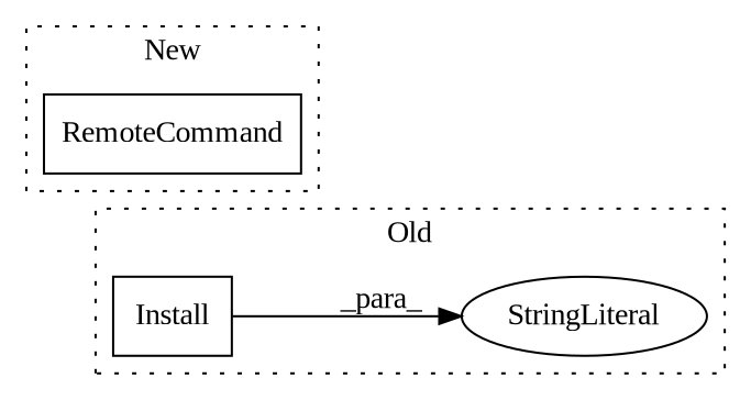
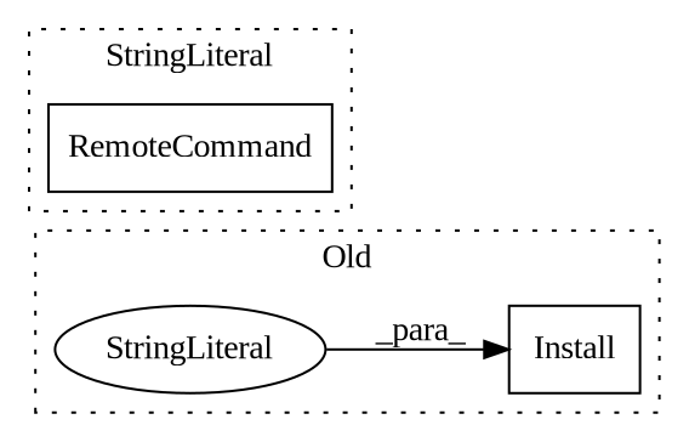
  digraph {
    rankdir=LR
    fontname="Liberation Serif"
    node [a=32 shape=box fontname="Liberation Serif"]
    n1 [l="8,1" label=Install s="4250,4268"]
    n2 [a=45 l=10 label=StringLiteral s=4258 shape=ellipse]
    n3 [l="14,1" label=RemoteCommand s="4645,4997"]
    subgraph cluster_1 {
      label=Old
      style=dotted
      n1
      n2
    }
    subgraph cluster_2 {
-     label=New
+     label=StringLiteral
      style=dotted
      n3
    }
-   n1 -> n2 [label=_para_ fontname="Liberation Serif"]
+   n2 -> n1 [label=_para_ fontname="Liberation Serif"]
  }
